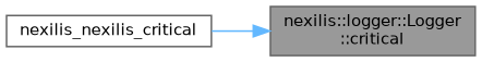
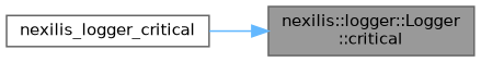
  digraph {
    rankdir=RL
    node [fontname=Helvetica fontsize=10 shape=box style=filled]
    n1 [color=gray40 fillcolor=grey60 fontcolor=black height=0.2 label="nexilis::logger::Logger\l::critical" width=0.4]
-   n2 [color=grey40 fillcolor=white height=0.2 label=nexilis_nexilis_critical width=0.4]
+   n2 [color=grey40 fillcolor=white height=0.2 label=nexilis_logger_critical width=0.4]
    n1 -> n2 [color=steelblue1 dir=back fontname=Helvetica fontsize=10 labelfontname=Helvetica labelfontsize=10 style=solid]
  }
